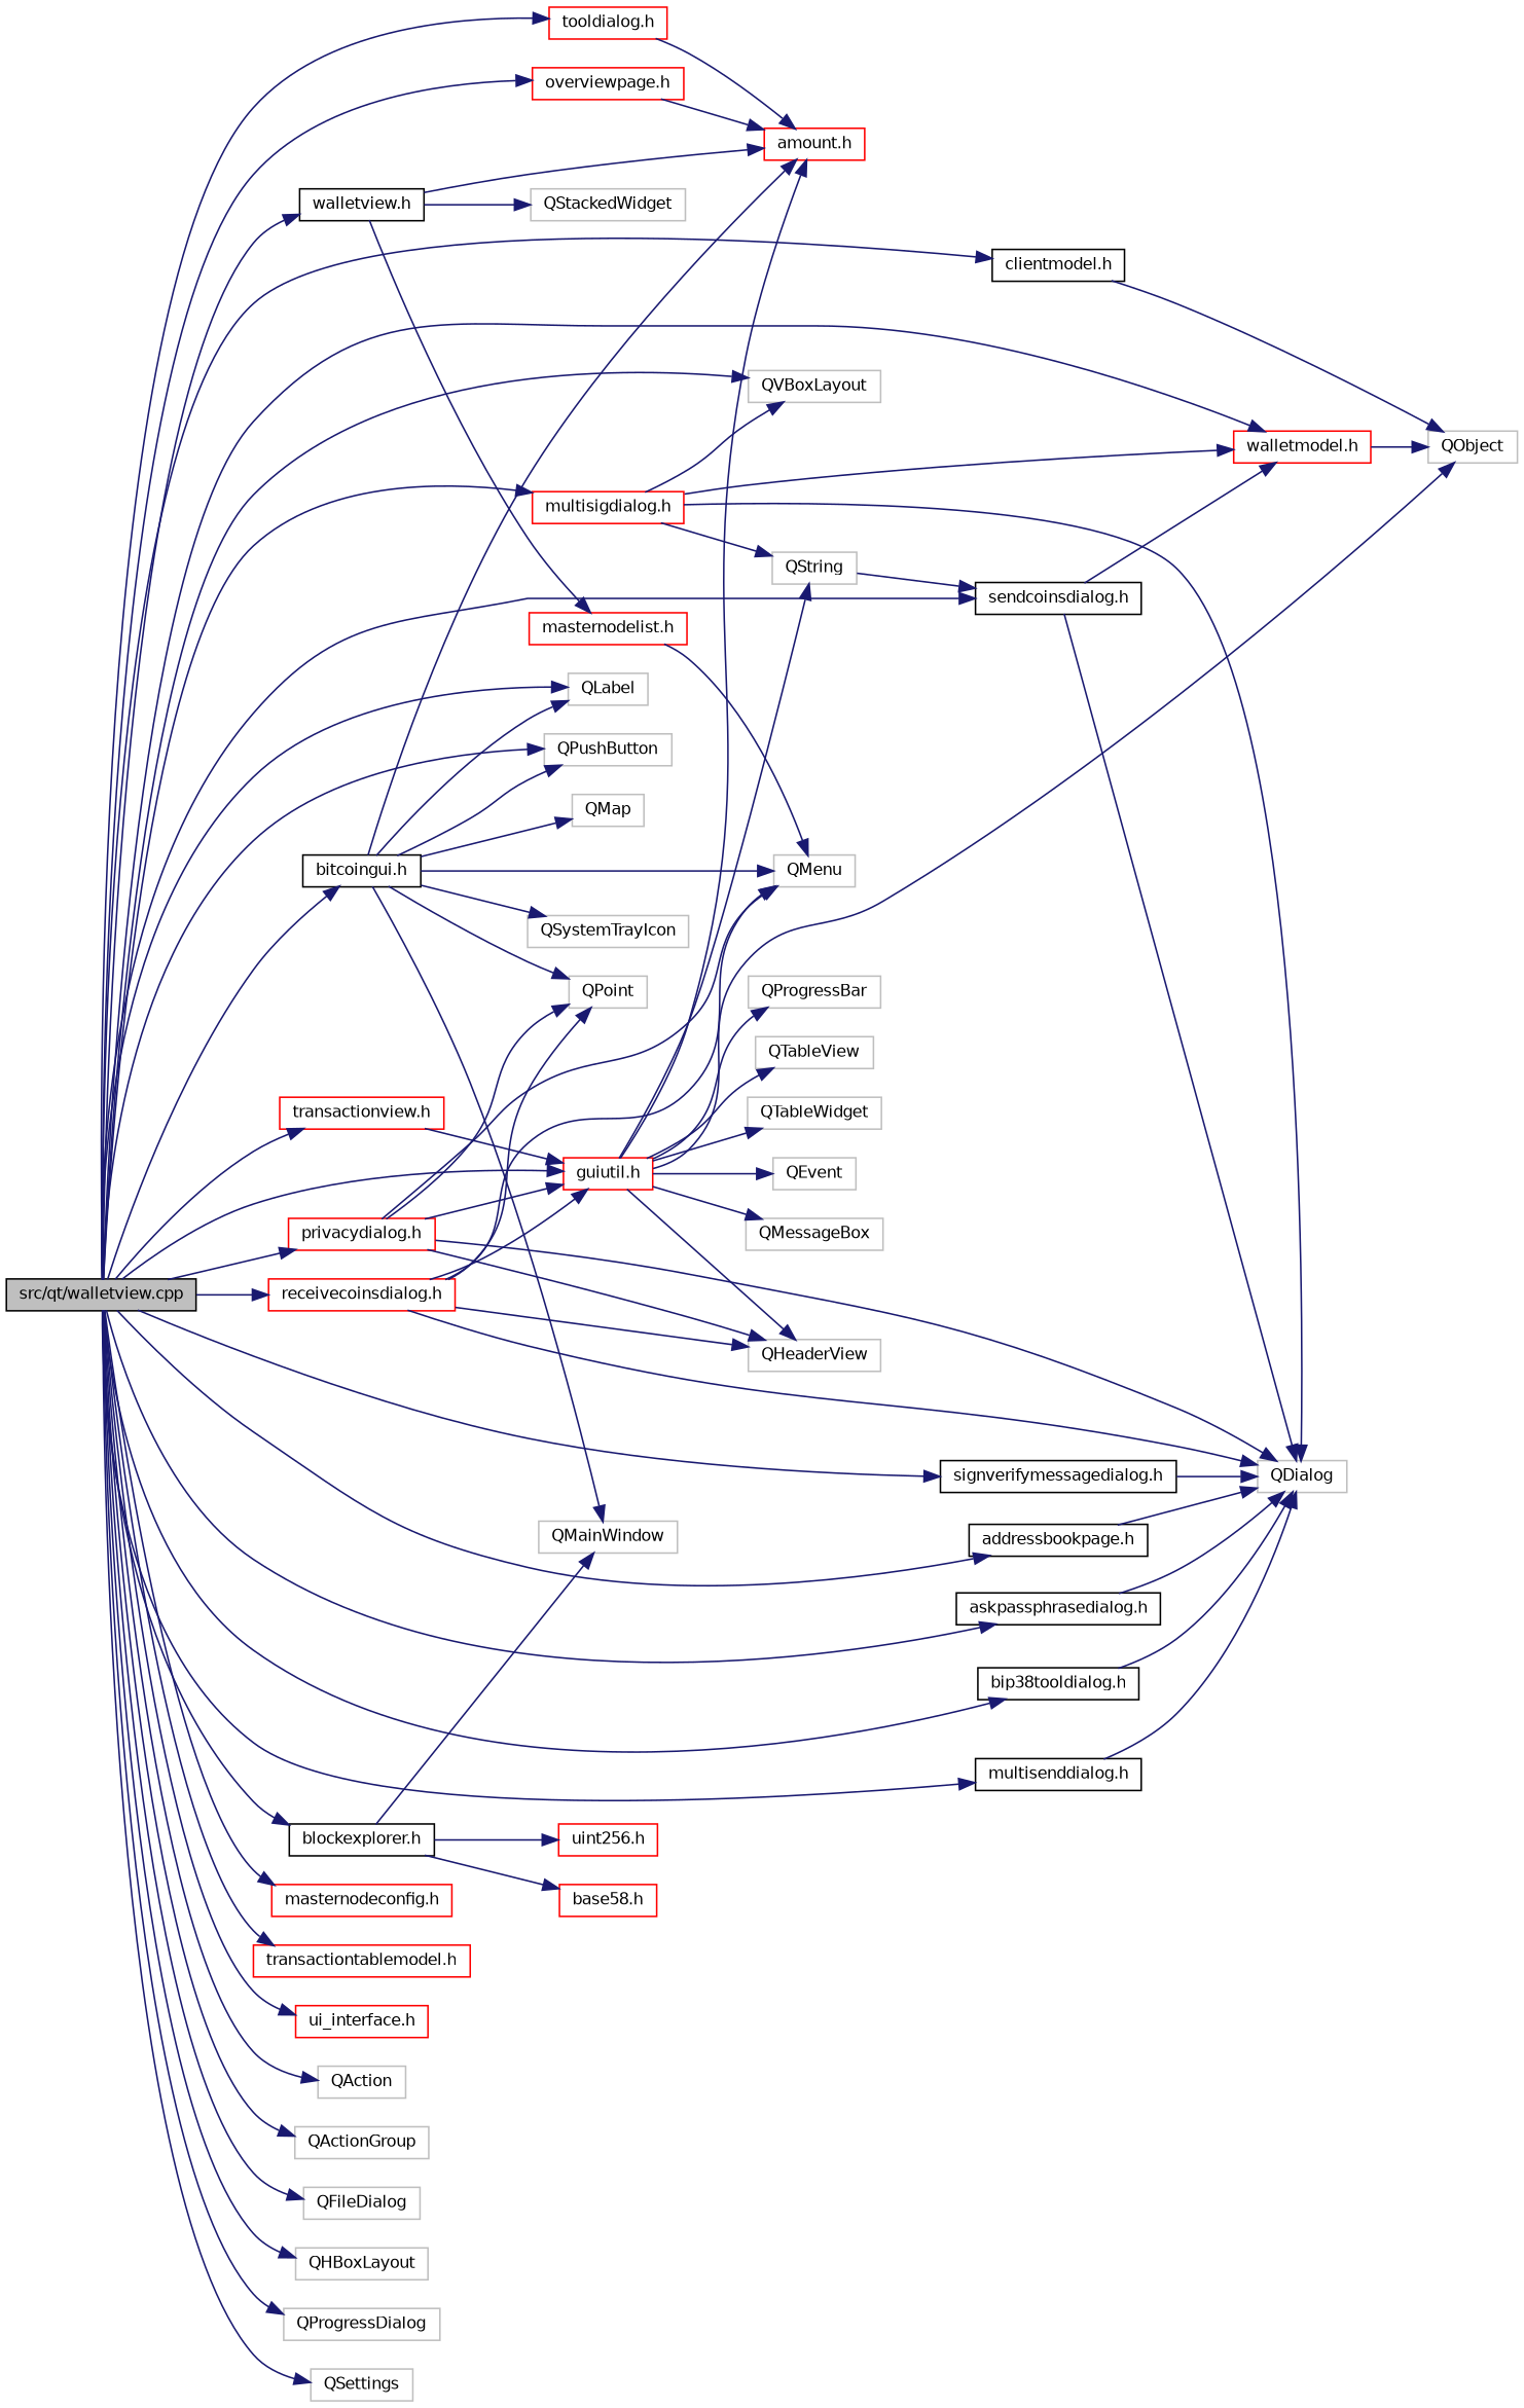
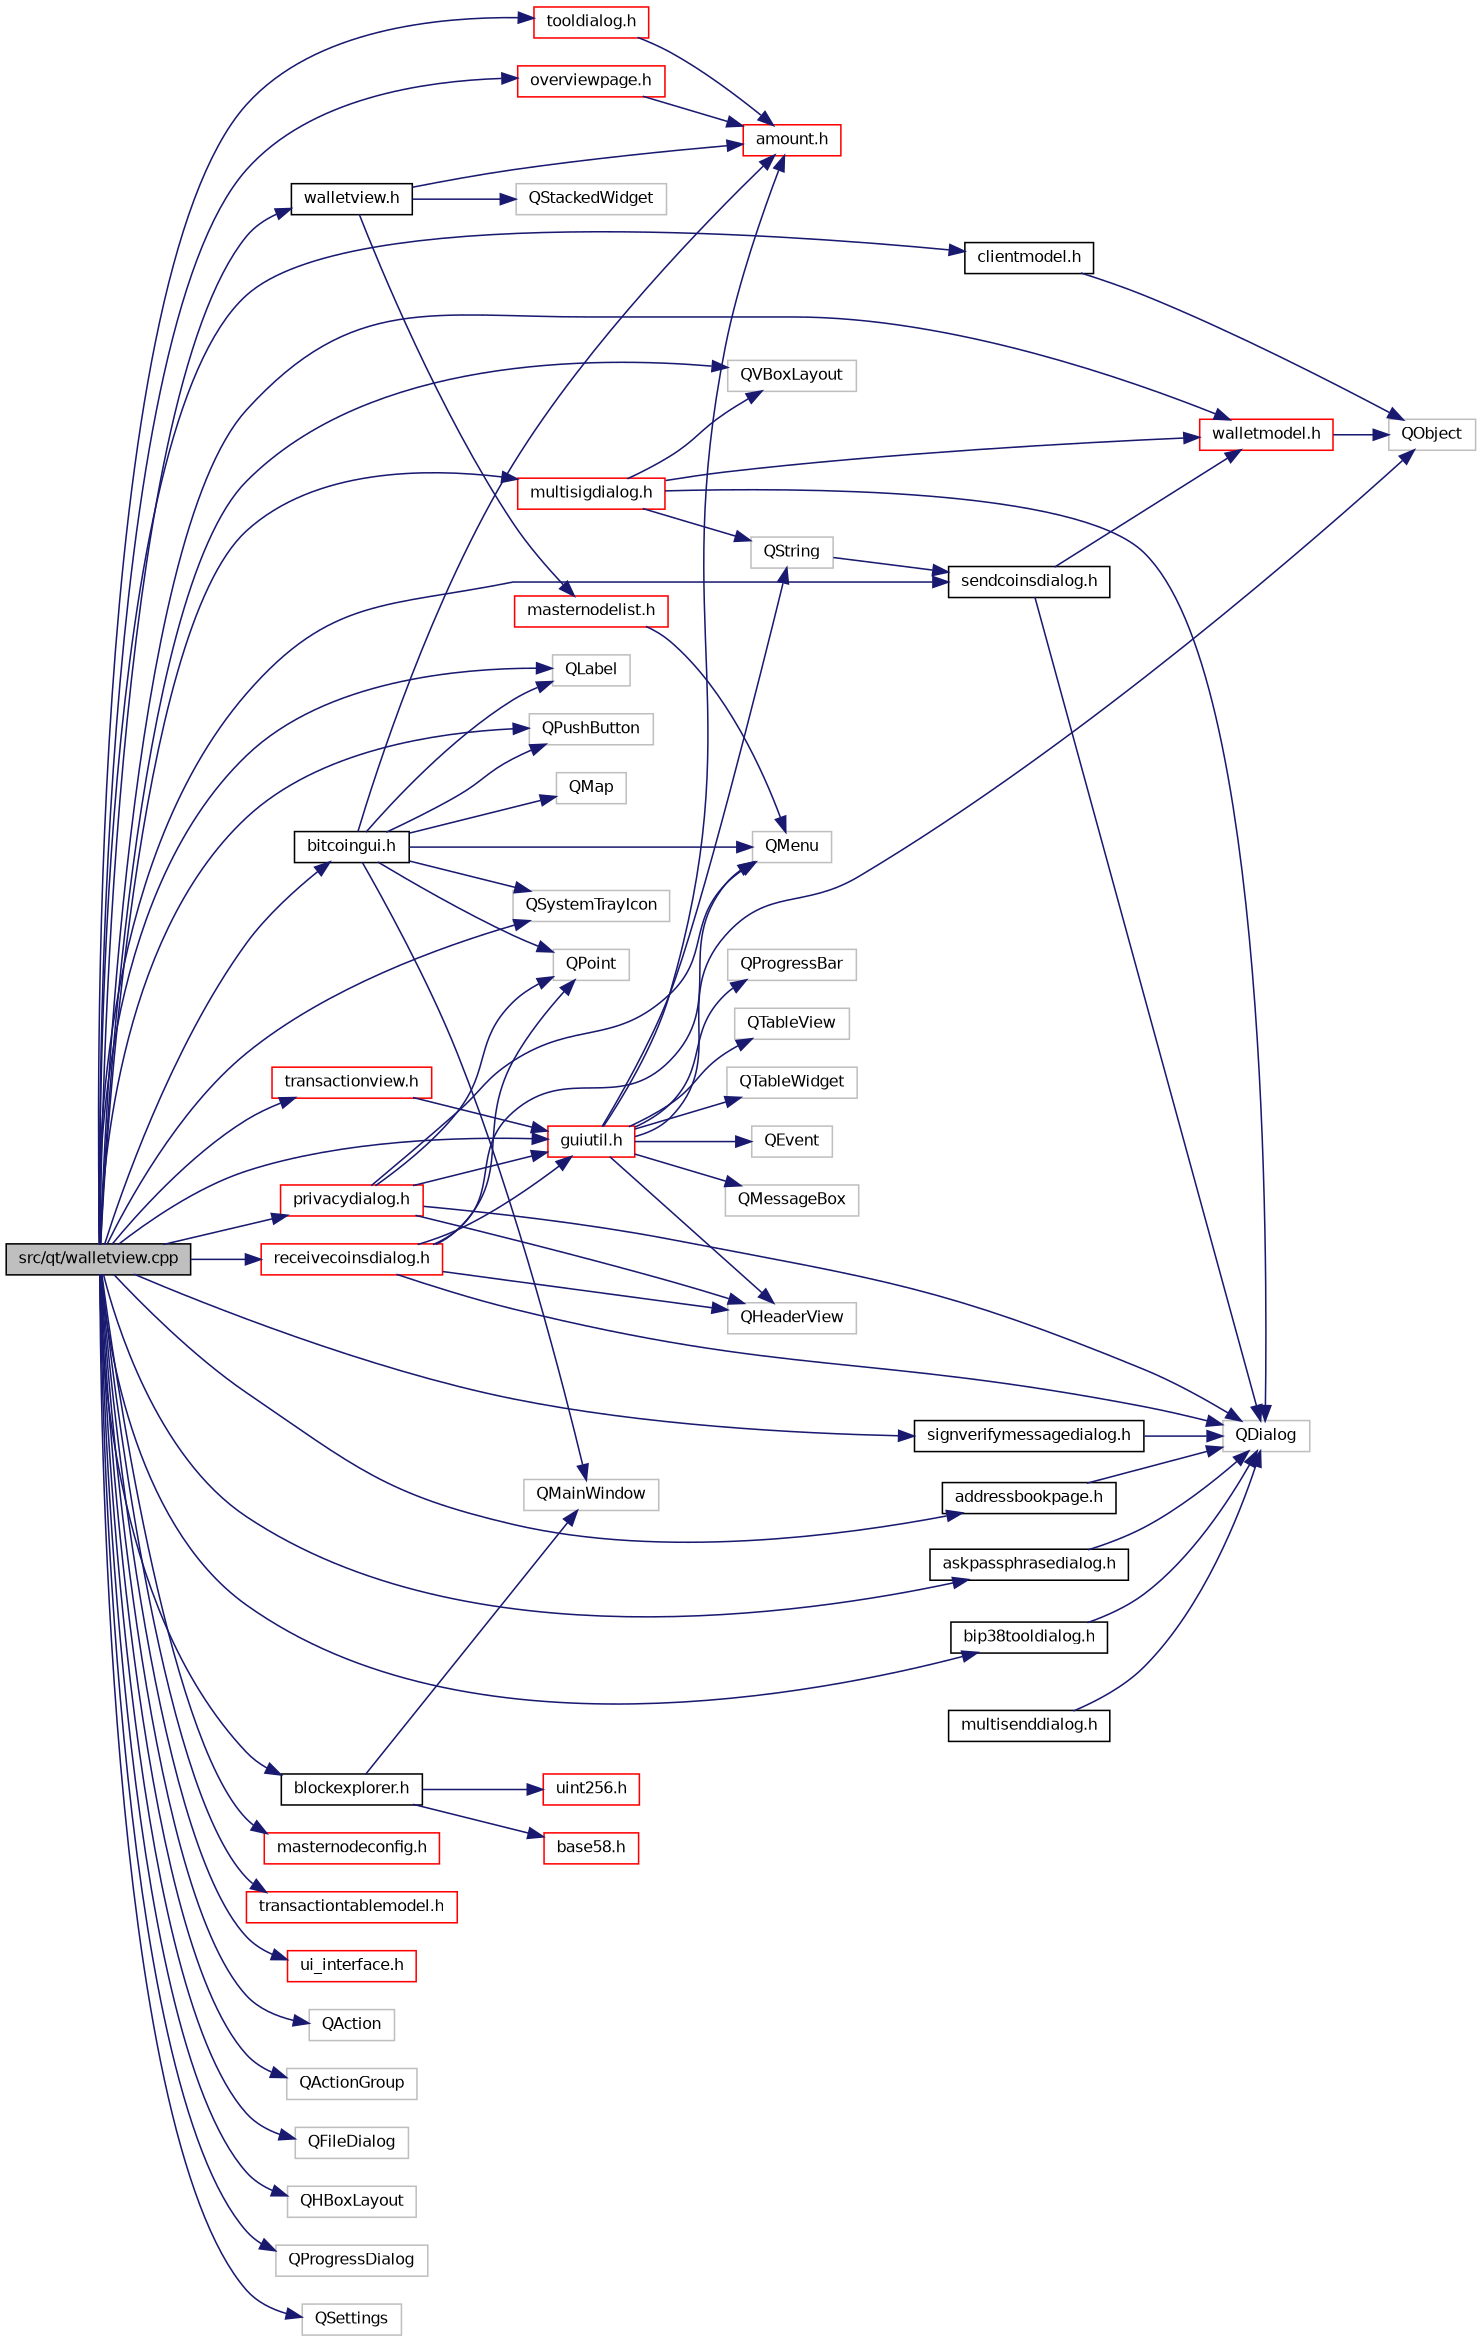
  digraph {
    rankdir=LR
    node [color=grey75 fillcolor=white fontname=Helvetica fontsize=10 shape=record style=filled]
    edge [color=midnightblue fontname=Helvetica fontsize=10 labelfontname=Helvetica labelfontsize=10 style=solid]
    n1 [color=black fillcolor=grey75 fontcolor=black height=0.2 label="src/qt/walletview.cpp" width=0.4]
    n2 [color=black height=0.2 label="walletview.h" width=0.4]
    n3 [color=black height=0.2 label="addressbookpage.h" width=0.4]
    n4 [color=black height=0.2 label="askpassphrasedialog.h" width=0.4]
    n5 [color=black height=0.2 label="bip38tooldialog.h" width=0.4]
    n6 [color=black height=0.2 label="bitcoingui.h" width=0.4]
    n7 [height=0.2 label=QLabel width=0.4]
    n8 [height=0.2 label=QPushButton width=0.4]
    n9 [color=black height=0.2 label="blockexplorer.h" width=0.4]
    n10 [color=black height=0.2 label="clientmodel.h" width=0.4]
    n11 [color=red height=0.2 label="guiutil.h" width=0.4]
    n12 [color=red height=0.2 label="masternodeconfig.h" width=0.4]
    n13 [color=black height=0.2 label="multisenddialog.h" width=0.4]
    n14 [color=red height=0.2 label="multisigdialog.h" width=0.4]
    n15 [height=0.2 label=QVBoxLayout width=0.4]
    n16 [color=red height=0.2 label="walletmodel.h" width=0.4]
    n17 [color=red height=0.2 label="tooldialog.h" width=0.4]
    n18 [color=red height=0.2 label="overviewpage.h" width=0.4]
    n19 [color=red height=0.2 label="receivecoinsdialog.h" width=0.4]
    n20 [color=red height=0.2 label="privacydialog.h" width=0.4]
    n21 [color=black height=0.2 label="sendcoinsdialog.h" width=0.4]
    n22 [color=black height=0.2 label="signverifymessagedialog.h" width=0.4]
    n23 [color=red height=0.2 label="transactiontablemodel.h" width=0.4]
    n24 [color=red height=0.2 label="transactionview.h" width=0.4]
    n25 [color=red height=0.2 label="ui_interface.h" width=0.4]
    n26 [height=0.2 label=QAction width=0.4]
    n27 [height=0.2 label=QActionGroup width=0.4]
    n28 [height=0.2 label=QFileDialog width=0.4]
    n29 [height=0.2 label=QHBoxLayout width=0.4]
    n30 [height=0.2 label=QProgressDialog width=0.4]
    n31 [height=0.2 label=QSettings width=0.4]
    n32 [color=red height=0.2 label="amount.h" width=0.4]
    n33 [color=red height=0.2 label="masternodelist.h" width=0.4]
    n34 [height=0.2 label=QStackedWidget width=0.4]
    n35 [height=0.2 label=QDialog width=0.4]
    n36 [height=0.2 label=QMenu width=0.4]
    n37 [height=0.2 label=QMainWindow width=0.4]
    n38 [height=0.2 label=QMap width=0.4]
    n39 [height=0.2 label=QPoint width=0.4]
    n40 [height=0.2 label=QSystemTrayIcon width=0.4]
    n41 [color=red height=0.2 label="base58.h" width=0.4]
    n42 [color=red height=0.2 label="uint256.h" width=0.4]
    n43 [height=0.2 label=QObject width=0.4]
    n44 [height=0.2 label=QEvent width=0.4]
    n45 [height=0.2 label=QHeaderView width=0.4]
    n46 [height=0.2 label=QMessageBox width=0.4]
    n47 [height=0.2 label=QProgressBar width=0.4]
    n48 [height=0.2 label=QString width=0.4]
    n49 [height=0.2 label=QTableView width=0.4]
    n50 [height=0.2 label=QTableWidget width=0.4]
    n1 -> n2
    n1 -> n3
    n1 -> n4
    n1 -> n5
    n1 -> n6
    n1 -> n7
    n1 -> n8
    n1 -> n9
    n1 -> n10
    n1 -> n11
    n1 -> n12
-   n1 -> n13
+   n1 -> n40
    n1 -> n14
    n1 -> n15
    n1 -> n16
    n1 -> n17
    n1 -> n18
    n1 -> n19
    n1 -> n20
    n1 -> n21
    n1 -> n22
    n1 -> n23
    n1 -> n24
    n1 -> n25
    n1 -> n26
    n1 -> n27
    n1 -> n28
    n1 -> n29
    n1 -> n30
    n1 -> n31
    n2 -> n32
    n2 -> n33
    n2 -> n34
    n3 -> n35
    n4 -> n35
    n5 -> n35
    n6 -> n7
    n6 -> n8
    n6 -> n32
    n6 -> n36
    n6 -> n37
    n6 -> n38
    n6 -> n39
    n6 -> n40
    n9 -> n37
    n9 -> n41
    n9 -> n42
    n10 -> n43
    n11 -> n32
    n11 -> n43
    n11 -> n44
    n11 -> n45
    n11 -> n46
    n11 -> n47
    n11 -> n48
    n11 -> n49
    n11 -> n50
    n13 -> n35
    n14 -> n15
    n14 -> n16
    n14 -> n35
    n14 -> n48
    n16 -> n43
    n17 -> n32
    n18 -> n32
    n19 -> n11
    n19 -> n35
    n19 -> n36
    n19 -> n39
    n19 -> n45
    n20 -> n11
    n20 -> n35
    n20 -> n36
    n20 -> n39
    n20 -> n45
    n21 -> n16
    n21 -> n35
    n22 -> n35
    n24 -> n11
    n33 -> n36
    n48 -> n21
  }
